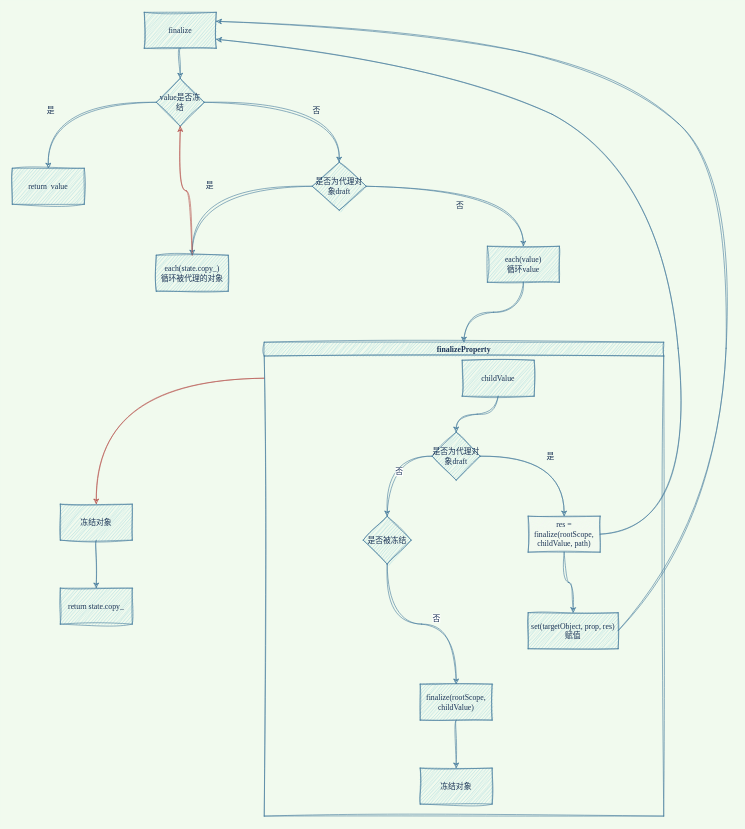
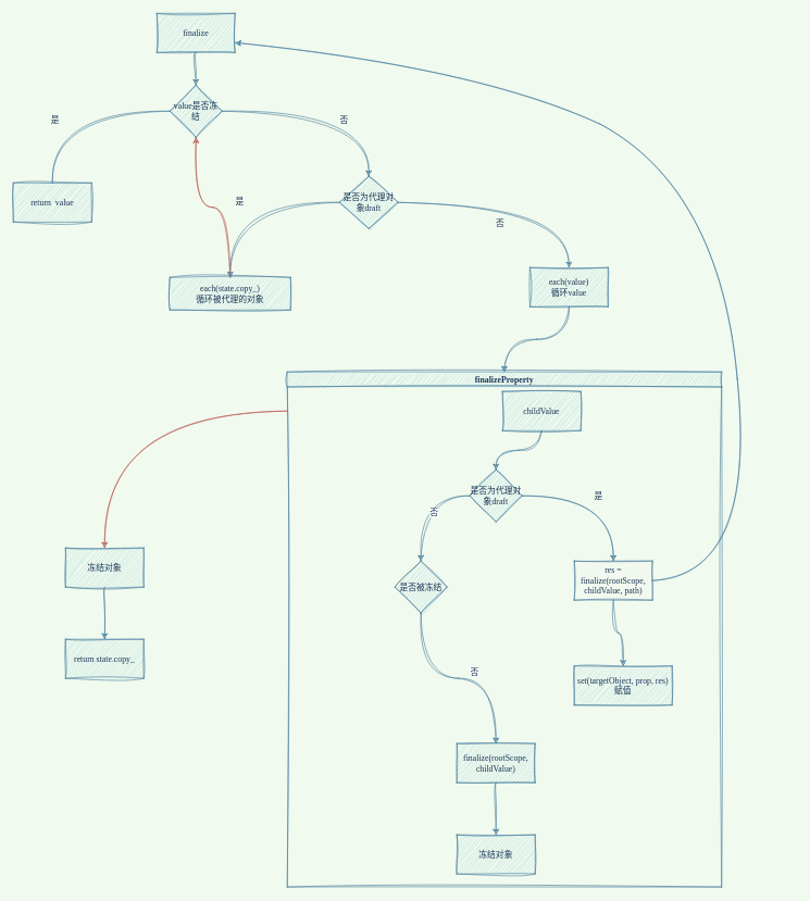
  <mxCell id="0" />
  <mxCell id="1" parent="0" />
  <mxCell id="2" style="edgeStyle=orthogonalEdgeStyle;curved=1;rounded=0;sketch=1;hachureGap=4;jiggle=2;orthogonalLoop=1;jettySize=auto;html=1;entryX=0.5;entryY=0;entryDx=0;entryDy=0;strokeColor=#457B9D;fontFamily=Architects Daughter;fontSource=https%3A%2F%2Ffonts.googleapis.com%2Fcss%3Ffamily%3DArchitects%2BDaughter;fontSize=13;fontColor=#1D3557;fillColor=#A8DADC;" edge="1" parent="1" source="3" target="8"><mxGeometry relative="1" as="geometry" /></mxCell>
  <mxCell id="3" value="finalize" style="rounded=0;whiteSpace=wrap;html=1;hachureGap=4;jiggle=2;fontFamily=Architects Daughter;fontSource=https%3A%2F%2Ffonts.googleapis.com%2Fcss%3Ffamily%3DArchitects%2BDaughter;fontSize=13;sketch=1;fillColor=#A8DADC;strokeColor=#457B9D;fontColor=#1D3557;" parent="1" vertex="1"><mxGeometry x="240" y="20" width="120" height="60" as="geometry" /></mxCell>
  <mxCell id="4" value="" style="edgeStyle=orthogonalEdgeStyle;rounded=0;hachureGap=4;jiggle=2;orthogonalLoop=1;jettySize=auto;html=1;strokeColor=#457B9D;fontFamily=Architects Daughter;fontSource=https%3A%2F%2Ffonts.googleapis.com%2Fcss%3Ffamily%3DArchitects%2BDaughter;fontSize=13;fontColor=#1D3557;fillColor=#A8DADC;sketch=1;labelBackgroundColor=#F1FAEE;entryX=0.5;entryY=0;entryDx=0;entryDy=0;curved=1;" parent="1" source="8" target="14" edge="1"><mxGeometry relative="1" as="geometry"><mxPoint x="410" y="260" as="targetPoint" /></mxGeometry></mxCell>
  <mxCell id="5" value="否" style="edgeLabel;html=1;align=center;verticalAlign=middle;resizable=0;points=[];fontSize=13;fontFamily=Architects Daughter;labelBackgroundColor=#F1FAEE;fontColor=#1D3557;sketch=1;" parent="4" vertex="1" connectable="0"><mxGeometry x="0.143" y="-13" relative="1" as="geometry"><mxPoint as="offset" /></mxGeometry></mxCell>
- <mxCell id="6" value="" style="edgeStyle=orthogonalEdgeStyle;rounded=0;hachureGap=4;jiggle=2;orthogonalLoop=1;jettySize=auto;html=1;strokeColor=#457B9D;fontFamily=Architects Daughter;fontSource=https%3A%2F%2Ffonts.googleapis.com%2Fcss%3Ffamily%3DArchitects%2BDaughter;fontSize=13;fontColor=#1D3557;fillColor=#A8DADC;sketch=1;labelBackgroundColor=#F1FAEE;curved=1;" parent="1" source="8" target="9" edge="1"><mxGeometry relative="1" as="geometry" /></mxCell>
+ <mxCell id="6" value="" style="edgeStyle=orthogonalEdgeStyle;rounded=0;hachureGap=4;jiggle=2;orthogonalLoop=1;jettySize=auto;html=1;strokeColor=#457B9D;fontFamily=Architects Daughter;fontSource=https%3A%2F%2Ffonts.googleapis.com%2Fcss%3Ffamily%3DArchitects%2BDaughter;fontSize=13;fontColor=#1D3557;fillColor=#A8DADC;sketch=1;labelBackgroundColor=#F1FAEE;curved=1;endArrow=none;" parent="1" source="8" target="9" edge="1"><mxGeometry relative="1" as="geometry" /></mxCell>
  <mxCell id="7" value="是" style="edgeLabel;html=1;align=center;verticalAlign=middle;resizable=0;points=[];fontSize=13;fontFamily=Architects Daughter;labelBackgroundColor=#F1FAEE;fontColor=#1D3557;sketch=1;" parent="6" vertex="1" connectable="0"><mxGeometry x="0.221" y="13" relative="1" as="geometry"><mxPoint as="offset" /></mxGeometry></mxCell>
  <mxCell id="8" value="value是否冻结" style="rhombus;whiteSpace=wrap;html=1;hachureGap=4;jiggle=2;strokeColor=#457B9D;fontFamily=Architects Daughter;fontSource=https%3A%2F%2Ffonts.googleapis.com%2Fcss%3Ffamily%3DArchitects%2BDaughter;fontSize=13;fontColor=#1D3557;fillColor=#A8DADC;rounded=0;sketch=1;" parent="1" vertex="1"><mxGeometry x="260" y="130" width="80" height="80" as="geometry" /></mxCell>
  <mxCell id="9" value="return&amp;nbsp; value" style="whiteSpace=wrap;html=1;fontSize=13;fontFamily=Architects Daughter;fillColor=#A8DADC;strokeColor=#457B9D;fontColor=#1D3557;hachureGap=4;jiggle=2;fontSource=https%3A%2F%2Ffonts.googleapis.com%2Fcss%3Ffamily%3DArchitects%2BDaughter;rounded=0;sketch=1;" parent="1" vertex="1"><mxGeometry x="20" y="280" width="120" height="60" as="geometry" /></mxCell>
  <mxCell id="10" value="" style="edgeStyle=orthogonalEdgeStyle;rounded=0;sketch=1;hachureGap=4;jiggle=2;orthogonalLoop=1;jettySize=auto;html=1;strokeColor=#457B9D;fontFamily=Architects Daughter;fontSource=https%3A%2F%2Ffonts.googleapis.com%2Fcss%3Ffamily%3DArchitects%2BDaughter;fontSize=13;fontColor=#1D3557;fillColor=#A8DADC;labelBackgroundColor=#F1FAEE;curved=1;" parent="1" source="14" target="16" edge="1"><mxGeometry relative="1" as="geometry" /></mxCell>
  <mxCell id="11" value="否" style="edgeLabel;html=1;align=center;verticalAlign=middle;resizable=0;points=[];fontSize=13;labelBackgroundColor=#F1FAEE;fontColor=#1D3557;sketch=1;" vertex="1" connectable="0" parent="10"><mxGeometry x="0.069" y="-1" relative="1" as="geometry"><mxPoint x="-38" y="29" as="offset" /></mxGeometry></mxCell>
  <mxCell id="12" value="" style="edgeStyle=orthogonalEdgeStyle;rounded=0;sketch=1;hachureGap=4;jiggle=2;orthogonalLoop=1;jettySize=auto;html=1;strokeColor=#457B9D;fontFamily=Architects Daughter;fontSource=https%3A%2F%2Ffonts.googleapis.com%2Fcss%3Ffamily%3DArchitects%2BDaughter;fontSize=13;fontColor=#1D3557;fillColor=#A8DADC;labelBackgroundColor=#F1FAEE;curved=1;" parent="1" source="14" target="18" edge="1"><mxGeometry relative="1" as="geometry" /></mxCell>
  <mxCell id="13" value="是" style="edgeLabel;html=1;align=center;verticalAlign=middle;resizable=0;points=[];fontSize=13;labelBackgroundColor=#F1FAEE;fontColor=#1D3557;sketch=1;" vertex="1" connectable="0" parent="12"><mxGeometry x="0.092" y="-2" relative="1" as="geometry"><mxPoint as="offset" /></mxGeometry></mxCell>
  <mxCell id="14" value="是否为代理对象draft" style="rhombus;whiteSpace=wrap;html=1;sketch=1;hachureGap=4;jiggle=2;fontFamily=Architects Daughter;fontSource=https%3A%2F%2Ffonts.googleapis.com%2Fcss%3Ffamily%3DArchitects%2BDaughter;fontSize=13;fillColor=#A8DADC;strokeColor=#457B9D;fontColor=#1D3557;" parent="1" vertex="1"><mxGeometry x="520" y="270" width="90" height="80" as="geometry" /></mxCell>
  <mxCell id="15" style="edgeStyle=orthogonalEdgeStyle;curved=1;rounded=0;sketch=1;hachureGap=4;jiggle=2;orthogonalLoop=1;jettySize=auto;html=1;strokeColor=#457B9D;fontFamily=Architects Daughter;fontSource=https%3A%2F%2Ffonts.googleapis.com%2Fcss%3Ffamily%3DArchitects%2BDaughter;fontSize=13;fontColor=#1D3557;fillColor=#A8DADC;" edge="1" parent="1" source="16" target="23"><mxGeometry relative="1" as="geometry" /></mxCell>
  <mxCell id="16" value="each(value)&lt;br style=&quot;font-size: 13px;&quot;&gt;循环value" style="whiteSpace=wrap;html=1;fontSize=13;fontFamily=Architects Daughter;fillColor=#A8DADC;strokeColor=#457B9D;fontColor=#1D3557;sketch=1;hachureGap=4;jiggle=2;fontSource=https%3A%2F%2Ffonts.googleapis.com%2Fcss%3Ffamily%3DArchitects%2BDaughter;" parent="1" vertex="1"><mxGeometry x="812" y="410" width="120" height="60" as="geometry" /></mxCell>
  <mxCell id="17" style="edgeStyle=orthogonalEdgeStyle;curved=1;rounded=0;sketch=1;hachureGap=4;jiggle=2;orthogonalLoop=1;jettySize=auto;html=1;strokeColor=#b85450;fontFamily=Architects Daughter;fontSource=https%3A%2F%2Ffonts.googleapis.com%2Fcss%3Ffamily%3DArchitects%2BDaughter;fontSize=13;fontColor=#1D3557;fillColor=#f8cecc;" edge="1" parent="1" source="18" target="8"><mxGeometry relative="1" as="geometry" /></mxCell>
- <mxCell id="18" value="each(state.copy_)&lt;br&gt;循环被代理的对象" style="whiteSpace=wrap;html=1;fontSize=13;fontFamily=Architects Daughter;fillColor=#A8DADC;strokeColor=#457B9D;fontColor=#1D3557;sketch=1;hachureGap=4;jiggle=2;fontSource=https%3A%2F%2Ffonts.googleapis.com%2Fcss%3Ffamily%3DArchitects%2BDaughter;" parent="1" vertex="1"><mxGeometry x="260" y="425" width="120" height="60" as="geometry" /></mxCell>
+ <mxCell id="18" value="each(state.copy_)&lt;br&gt;循环被代理的对象" style="whiteSpace=wrap;html=1;fontSize=13;fontFamily=Architects Daughter;fillColor=#A8DADC;strokeColor=#457B9D;fontColor=#1D3557;sketch=1;hachureGap=4;jiggle=2;fontSource=https%3A%2F%2Ffonts.googleapis.com%2Fcss%3Ffamily%3DArchitects%2BDaughter;" parent="1" vertex="1"><mxGeometry x="260" y="425" width="185" height="50" as="geometry" /></mxCell>
  <mxCell id="19" style="edgeStyle=orthogonalEdgeStyle;curved=1;rounded=0;sketch=1;hachureGap=4;jiggle=2;orthogonalLoop=1;jettySize=auto;html=1;strokeColor=#b85450;fontFamily=Architects Daughter;fontSource=https%3A%2F%2Ffonts.googleapis.com%2Fcss%3Ffamily%3DArchitects%2BDaughter;fontSize=13;fontColor=#1D3557;fillColor=#f8cecc;" edge="1" parent="1" target="21"><mxGeometry relative="1" as="geometry"><mxPoint x="440" y="630" as="sourcePoint" /></mxGeometry></mxCell>
  <mxCell id="20" value="" style="edgeStyle=orthogonalEdgeStyle;curved=1;rounded=0;sketch=1;hachureGap=4;jiggle=2;orthogonalLoop=1;jettySize=auto;html=1;strokeColor=#457B9D;fontFamily=Architects Daughter;fontSource=https%3A%2F%2Ffonts.googleapis.com%2Fcss%3Ffamily%3DArchitects%2BDaughter;fontSize=13;fontColor=#1D3557;fillColor=#A8DADC;" edge="1" parent="1" source="21" target="22"><mxGeometry relative="1" as="geometry" /></mxCell>
  <mxCell id="21" value="冻结对象" style="whiteSpace=wrap;html=1;fontSize=13;fontFamily=Architects Daughter;fillColor=#A8DADC;strokeColor=#457B9D;fontColor=#1D3557;sketch=1;hachureGap=4;jiggle=2;fontSource=https%3A%2F%2Ffonts.googleapis.com%2Fcss%3Ffamily%3DArchitects%2BDaughter;" vertex="1" parent="1"><mxGeometry x="100" y="840" width="120" height="60" as="geometry" /></mxCell>
  <mxCell id="22" value="return state.copy_" style="whiteSpace=wrap;html=1;fontSize=13;fontFamily=Architects Daughter;fillColor=#A8DADC;strokeColor=#457B9D;fontColor=#1D3557;sketch=1;hachureGap=4;jiggle=2;fontSource=https%3A%2F%2Ffonts.googleapis.com%2Fcss%3Ffamily%3DArchitects%2BDaughter;" vertex="1" parent="1"><mxGeometry x="100" y="980" width="120" height="60" as="geometry" /></mxCell>
  <mxCell id="23" value="finalizeProperty" style="swimlane;sketch=1;hachureGap=4;jiggle=2;strokeColor=#457B9D;fontFamily=Architects Daughter;fontSource=https%3A%2F%2Ffonts.googleapis.com%2Fcss%3Ffamily%3DArchitects%2BDaughter;fontSize=13;fontColor=#1D3557;fillColor=#A8DADC;" vertex="1" parent="1"><mxGeometry x="440" y="570" width="666" height="790" as="geometry" /></mxCell>
  <mxCell id="24" value="&lt;span style=&quot;color: rgb(29, 53, 87); font-size: 13px;&quot;&gt;是否为代理对象draft&lt;/span&gt;" style="rhombus;whiteSpace=wrap;html=1;fontSize=13;fontFamily=Architects Daughter;sketch=1;hachureGap=4;jiggle=2;fontSource=https%3A%2F%2Ffonts.googleapis.com%2Fcss%3Ffamily%3DArchitects%2BDaughter;fillColor=#A8DADC;strokeColor=#457B9D;fontColor=#1D3557;" vertex="1" parent="23"><mxGeometry x="280" y="150" width="80" height="80" as="geometry" /></mxCell>
  <mxCell id="25" value="res = finalize(rootScope, childValue, path)" style="whiteSpace=wrap;html=1;fontFamily=Architects Daughter;fillColor=#f5f5f5;strokeColor=#457B9D;fontColor=#1D3557;sketch=1;hachureGap=4;jiggle=2;fontSource=https%3A%2F%2Ffonts.googleapis.com%2Fcss%3Ffamily%3DArchitects%2BDaughter;fontSize=13;" vertex="1" parent="23"><mxGeometry x="440" y="290" width="120" height="60" as="geometry" /></mxCell>
  <mxCell id="26" value="" style="edgeStyle=orthogonalEdgeStyle;rounded=0;orthogonalLoop=1;jettySize=auto;html=1;strokeColor=#457B9D;fontColor=#1D3557;fillColor=#A8DADC;sketch=1;labelBackgroundColor=#F1FAEE;fontSize=13;curved=1;" edge="1" parent="23" source="24" target="25"><mxGeometry relative="1" as="geometry" /></mxCell>
  <mxCell id="27" value="是" style="edgeLabel;html=1;align=center;verticalAlign=middle;resizable=0;points=[];fontColor=#1D3557;sketch=1;labelBackgroundColor=#F1FAEE;fontSize=13;" vertex="1" connectable="0" parent="26"><mxGeometry x="-0.033" y="1" relative="1" as="geometry"><mxPoint as="offset" /></mxGeometry></mxCell>
  <mxCell id="28" value="set(targetObject, prop, res)&lt;br&gt;赋值" style="whiteSpace=wrap;html=1;fontFamily=Architects Daughter;fillColor=#A8DADC;strokeColor=#457B9D;fontColor=#1D3557;sketch=1;hachureGap=4;jiggle=2;fontSource=https%3A%2F%2Ffonts.googleapis.com%2Fcss%3Ffamily%3DArchitects%2BDaughter;fontSize=13;" vertex="1" parent="23"><mxGeometry x="440" y="451" width="150" height="60" as="geometry" /></mxCell>
  <mxCell id="29" value="" style="edgeStyle=orthogonalEdgeStyle;rounded=0;sketch=1;hachureGap=4;jiggle=2;orthogonalLoop=1;jettySize=auto;html=1;fontFamily=Architects Daughter;fontSource=https%3A%2F%2Ffonts.googleapis.com%2Fcss%3Ffamily%3DArchitects%2BDaughter;fontSize=13;labelBackgroundColor=#F1FAEE;strokeColor=#457B9D;fontColor=#1D3557;curved=1;" edge="1" parent="23" source="25" target="28"><mxGeometry relative="1" as="geometry" /></mxCell>
  <mxCell id="30" value="是否被冻结" style="rhombus;whiteSpace=wrap;html=1;sketch=1;hachureGap=4;jiggle=2;strokeColor=#457B9D;fontFamily=Architects Daughter;fontSource=https%3A%2F%2Ffonts.googleapis.com%2Fcss%3Ffamily%3DArchitects%2BDaughter;fontSize=13;fontColor=#1D3557;fillColor=#A8DADC;" vertex="1" parent="23"><mxGeometry x="165" y="290" width="80" height="80" as="geometry" /></mxCell>
  <mxCell id="31" style="edgeStyle=orthogonalEdgeStyle;curved=1;rounded=0;sketch=1;hachureGap=4;jiggle=2;orthogonalLoop=1;jettySize=auto;html=1;entryX=0.5;entryY=0;entryDx=0;entryDy=0;strokeColor=#457B9D;fontFamily=Architects Daughter;fontSource=https%3A%2F%2Ffonts.googleapis.com%2Fcss%3Ffamily%3DArchitects%2BDaughter;fontSize=13;fontColor=#1D3557;fillColor=#A8DADC;" edge="1" parent="23" source="24" target="30"><mxGeometry relative="1" as="geometry" /></mxCell>
  <mxCell id="32" value="否" style="edgeLabel;html=1;align=center;verticalAlign=middle;resizable=0;points=[];fontSize=13;fontFamily=Architects Daughter;fontColor=#1D3557;" vertex="1" connectable="0" parent="31"><mxGeometry x="0.149" y="19" relative="1" as="geometry"><mxPoint y="-1" as="offset" /></mxGeometry></mxCell>
  <mxCell id="33" value="冻结对象" style="whiteSpace=wrap;html=1;fontSize=13;fontFamily=Architects Daughter;fillColor=#A8DADC;strokeColor=#457B9D;fontColor=#1D3557;sketch=1;hachureGap=4;jiggle=2;fontSource=https%3A%2F%2Ffonts.googleapis.com%2Fcss%3Ffamily%3DArchitects%2BDaughter;" vertex="1" parent="23"><mxGeometry x="260" y="710" width="120" height="60" as="geometry" /></mxCell>
  <mxCell id="34" style="edgeStyle=orthogonalEdgeStyle;curved=1;rounded=0;sketch=1;hachureGap=4;jiggle=2;orthogonalLoop=1;jettySize=auto;html=1;entryX=0.5;entryY=0;entryDx=0;entryDy=0;strokeColor=#457B9D;fontFamily=Architects Daughter;fontSource=https%3A%2F%2Ffonts.googleapis.com%2Fcss%3Ffamily%3DArchitects%2BDaughter;fontSize=13;fontColor=#1D3557;fillColor=#A8DADC;" edge="1" parent="23" source="35" target="33"><mxGeometry relative="1" as="geometry" /></mxCell>
  <mxCell id="35" value="finalize(rootScope, childValue)" style="whiteSpace=wrap;html=1;fontSize=13;fontFamily=Architects Daughter;fillColor=#A8DADC;strokeColor=#457B9D;fontColor=#1D3557;sketch=1;hachureGap=4;jiggle=2;fontSource=https%3A%2F%2Ffonts.googleapis.com%2Fcss%3Ffamily%3DArchitects%2BDaughter;" vertex="1" parent="23"><mxGeometry x="260" y="570" width="120" height="60" as="geometry" /></mxCell>
  <mxCell id="36" value="" style="edgeStyle=orthogonalEdgeStyle;curved=1;rounded=0;sketch=1;hachureGap=4;jiggle=2;orthogonalLoop=1;jettySize=auto;html=1;strokeColor=#457B9D;fontFamily=Architects Daughter;fontSource=https%3A%2F%2Ffonts.googleapis.com%2Fcss%3Ffamily%3DArchitects%2BDaughter;fontSize=13;fontColor=#1D3557;fillColor=#A8DADC;exitX=0.5;exitY=1;exitDx=0;exitDy=0;" edge="1" parent="23" source="30" target="35"><mxGeometry relative="1" as="geometry" /></mxCell>
  <mxCell id="37" value="否" style="edgeLabel;html=1;align=center;verticalAlign=middle;resizable=0;points=[];fontSize=13;fontFamily=Architects Daughter;fontColor=#1D3557;" vertex="1" connectable="0" parent="36"><mxGeometry x="0.149" y="10" relative="1" as="geometry"><mxPoint y="-1" as="offset" /></mxGeometry></mxCell>
  <mxCell id="38" style="edgeStyle=orthogonalEdgeStyle;curved=1;rounded=0;sketch=1;hachureGap=4;jiggle=2;orthogonalLoop=1;jettySize=auto;html=1;strokeColor=#457B9D;fontFamily=Architects Daughter;fontSource=https%3A%2F%2Ffonts.googleapis.com%2Fcss%3Ffamily%3DArchitects%2BDaughter;fontSize=13;fontColor=#1D3557;fillColor=#A8DADC;" edge="1" parent="23" source="39" target="24"><mxGeometry relative="1" as="geometry" /></mxCell>
  <mxCell id="39" value="childValue" style="whiteSpace=wrap;html=1;fontSize=13;fontFamily=Architects Daughter;fillColor=#A8DADC;strokeColor=#457B9D;fontColor=#1D3557;sketch=1;hachureGap=4;jiggle=2;fontSource=https%3A%2F%2Ffonts.googleapis.com%2Fcss%3Ffamily%3DArchitects%2BDaughter;" vertex="1" parent="23"><mxGeometry x="330" y="30" width="120" height="60" as="geometry" /></mxCell>
  <mxCell id="40" value="&lt;div style=&quot;background-color: rgb(30, 30, 30); line-height: 18px; font-size: 12px; font-family: Menlo, Monaco, &amp;quot;Courier New&amp;quot;, monospace; color: rgb(212, 212, 212);&quot;&gt;&lt;br&gt;&lt;/div&gt;" style="text;html=1;align=center;verticalAlign=middle;resizable=0;points=[];autosize=1;strokeColor=none;fillColor=none;fontSize=13;fontFamily=Architects Daughter;fontColor=#1D3557;sketch=1;hachureGap=4;jiggle=2;fontSource=https%3A%2F%2Ffonts.googleapis.com%2Fcss%3Ffamily%3DArchitects%2BDaughter;" vertex="1" parent="1"><mxGeometry x="230" y="1115" width="20" height="30" as="geometry" /></mxCell>
  <mxCell id="41" value="" style="endArrow=classic;html=1;rounded=0;sketch=1;hachureGap=4;jiggle=2;strokeColor=#457B9D;fontFamily=Architects Daughter;fontSource=https%3A%2F%2Ffonts.googleapis.com%2Fcss%3Ffamily%3DArchitects%2BDaughter;fontSize=13;fontColor=#1D3557;fillColor=#A8DADC;curved=1;entryX=1;entryY=0.75;entryDx=0;entryDy=0;exitX=1;exitY=0.5;exitDx=0;exitDy=0;" edge="1" parent="1" source="25" target="3"><mxGeometry width="50" height="50" relative="1" as="geometry"><mxPoint x="750" y="260" as="sourcePoint" /><mxPoint x="450" y="90" as="targetPoint" /><Array as="points"><mxPoint x="1160" y="880" /><mxPoint x="1100" y="280" /><mxPoint x="740" y="100" /></Array></mxGeometry></mxCell>
- <mxCell id="42" value="" style="endArrow=classic;html=1;rounded=0;sketch=1;hachureGap=4;jiggle=2;strokeColor=#457B9D;fontFamily=Architects Daughter;fontSource=https%3A%2F%2Ffonts.googleapis.com%2Fcss%3Ffamily%3DArchitects%2BDaughter;fontSize=13;fontColor=#1D3557;fillColor=#A8DADC;curved=1;entryX=1;entryY=0.25;entryDx=0;entryDy=0;exitX=1;exitY=0.5;exitDx=0;exitDy=0;" edge="1" parent="1" source="28" target="3"><mxGeometry width="50" height="50" relative="1" as="geometry"><mxPoint x="1200" y="370" as="sourcePoint" /><mxPoint x="1250" y="320" as="targetPoint" /><Array as="points"><mxPoint x="1200" y="870" /><mxPoint x="1220" y="290" /><mxPoint x="1040" y="120" /><mxPoint x="690" y="50" /></Array></mxGeometry></mxCell>
